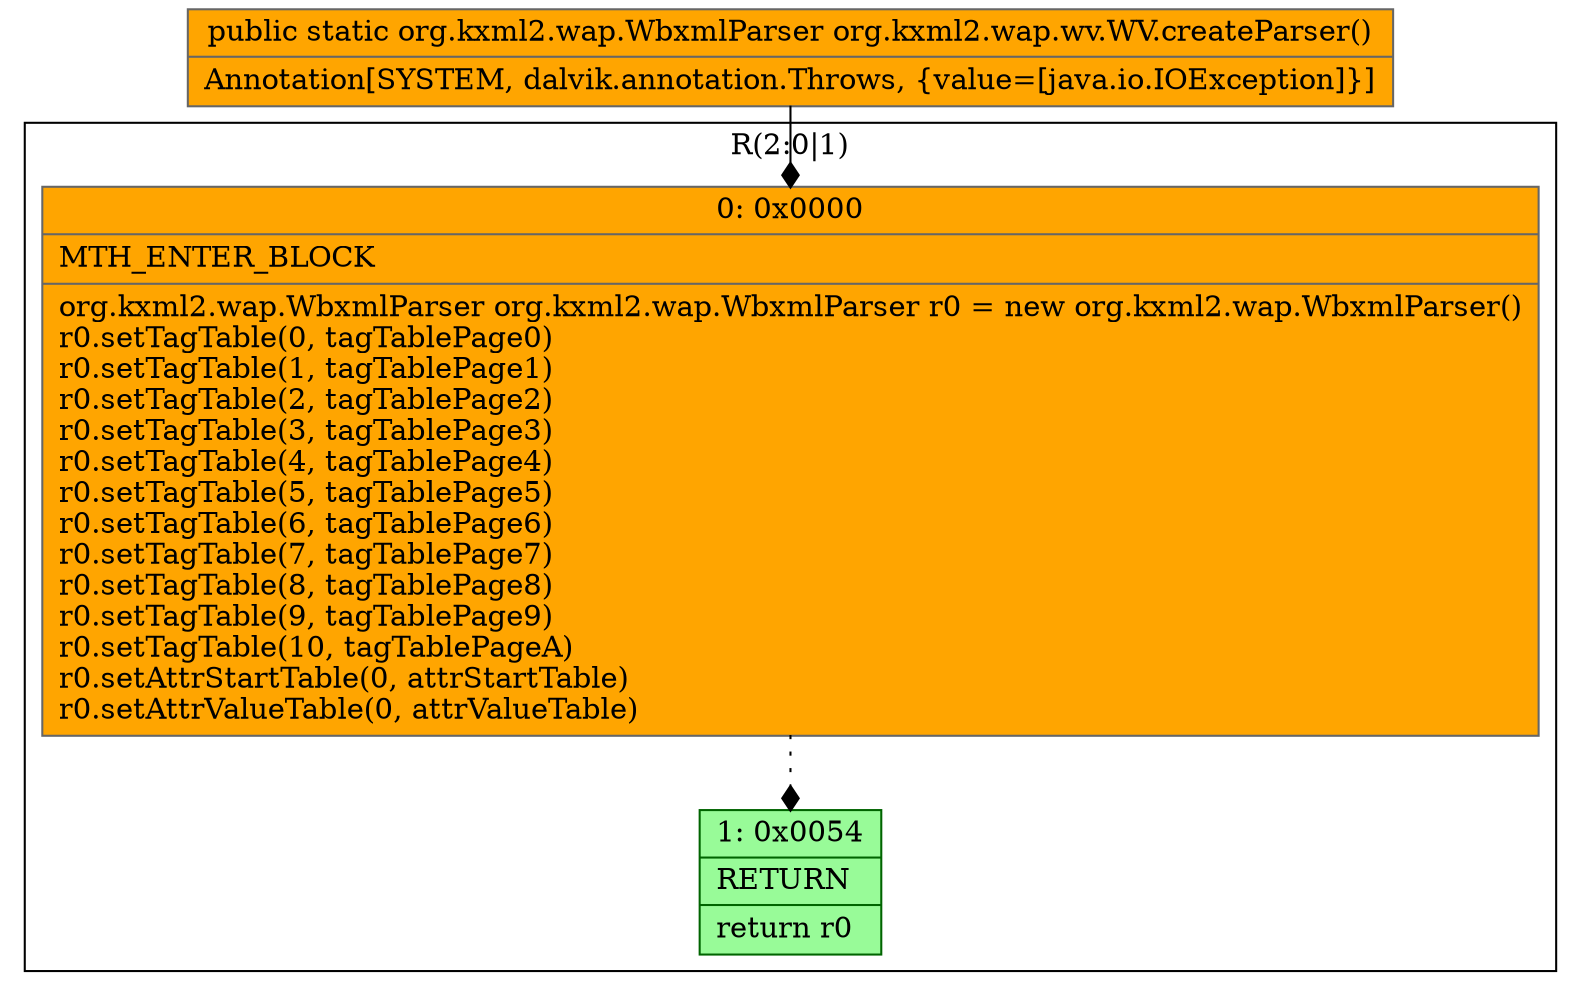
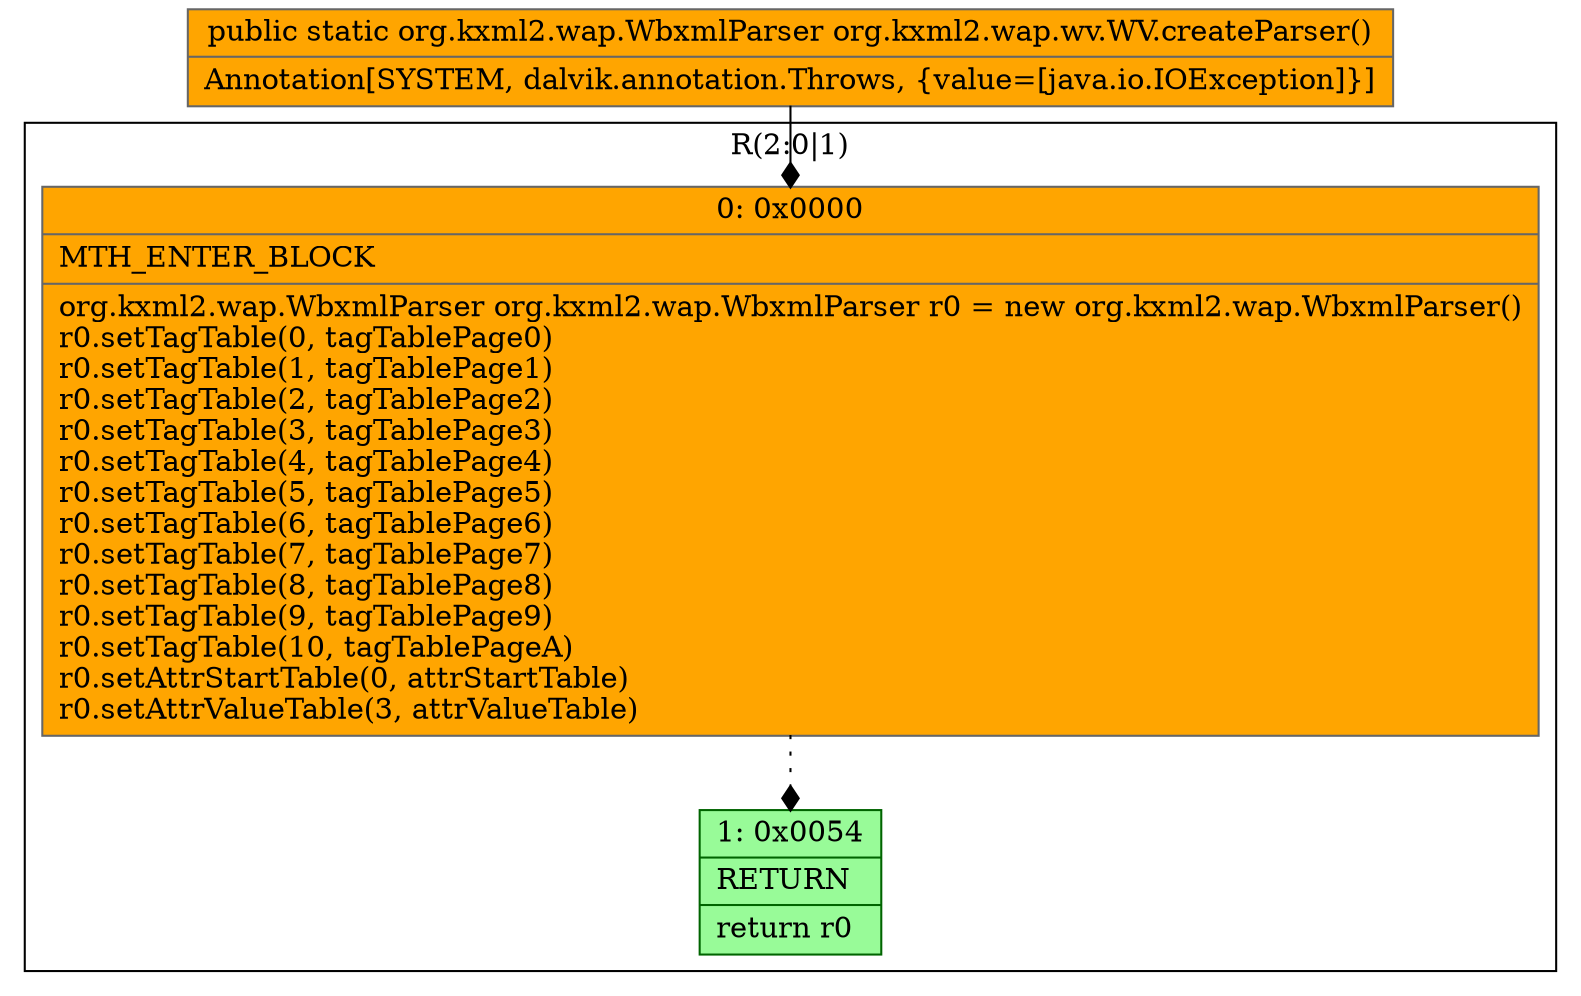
  digraph {
    node [color=gray40 shape=record style=filled fillcolor=orange]
    edge [arrowhead=diamond]
-   n1 [label="{0\:\ 0x0000|MTH_ENTER_BLOCK\l|org.kxml2.wap.WbxmlParser org.kxml2.wap.WbxmlParser r0 = new org.kxml2.wap.WbxmlParser()\lr0.setTagTable(0, tagTablePage0)\lr0.setTagTable(1, tagTablePage1)\lr0.setTagTable(2, tagTablePage2)\lr0.setTagTable(3, tagTablePage3)\lr0.setTagTable(4, tagTablePage4)\lr0.setTagTable(5, tagTablePage5)\lr0.setTagTable(6, tagTablePage6)\lr0.setTagTable(7, tagTablePage7)\lr0.setTagTable(8, tagTablePage8)\lr0.setTagTable(9, tagTablePage9)\lr0.setTagTable(10, tagTablePageA)\lr0.setAttrStartTable(0, attrStartTable)\lr0.setAttrValueTable(0, attrValueTable)\l}"]
+   n1 [label="{0\:\ 0x0000|MTH_ENTER_BLOCK\l|org.kxml2.wap.WbxmlParser org.kxml2.wap.WbxmlParser r0 = new org.kxml2.wap.WbxmlParser()\lr0.setTagTable(0, tagTablePage0)\lr0.setTagTable(1, tagTablePage1)\lr0.setTagTable(2, tagTablePage2)\lr0.setTagTable(3, tagTablePage3)\lr0.setTagTable(4, tagTablePage4)\lr0.setTagTable(5, tagTablePage5)\lr0.setTagTable(6, tagTablePage6)\lr0.setTagTable(7, tagTablePage7)\lr0.setTagTable(8, tagTablePage8)\lr0.setTagTable(9, tagTablePage9)\lr0.setTagTable(10, tagTablePageA)\lr0.setAttrStartTable(0, attrStartTable)\lr0.setAttrValueTable(3, attrValueTable)\l}"]
    n2 [color=darkgreen label="{1\:\ 0x0054|RETURN\l|return r0\l}" fillcolor=palegreen]
    n3 [label="{public static org.kxml2.wap.WbxmlParser org.kxml2.wap.wv.WV.createParser()  | Annotation[SYSTEM, dalvik.annotation.Throws, \{value=[java.io.IOException]\}]\l}"]
    subgraph cluster_1 {
      label="R(2:0|1)"
      n1
      n2
    }
    n1 -> n2 [style=dotted]
    n3 -> n1 [style=solid]
  }
